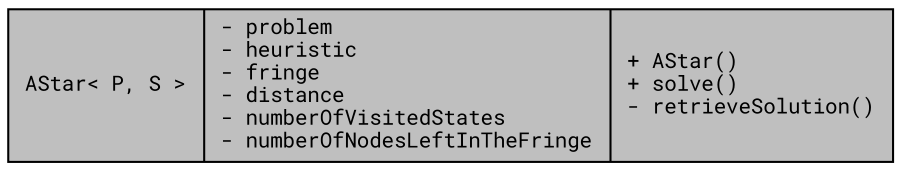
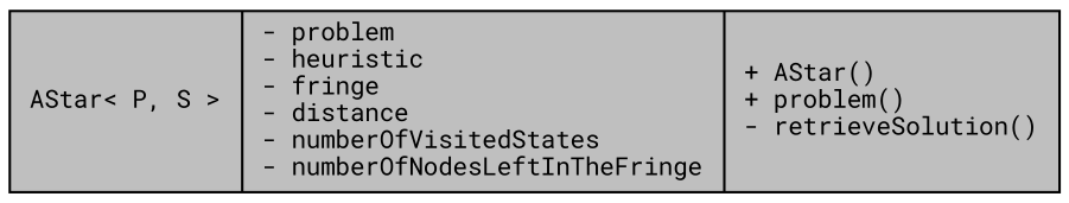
  digraph {
    rankdir=LR
    fontname="Roboto Mono"
-   n1 [color=black fillcolor=grey75 fontcolor=black fontname="Roboto Mono" fontsize=10 height=0.2 label="{AStar\< P, S \>\n|- problem\l- heuristic\l- fringe\l- distance\l- numberOfVisitedStates\l- numberOfNodesLeftInTheFringe\l|+ AStar()\l+ solve()\l- retrieveSolution()\l}" shape=record style=filled width=0.4]
+   n1 [color=black fillcolor=grey75 fontcolor=black fontname="Roboto Mono" fontsize=10 height=0.2 label="{AStar\< P, S \>\n|- problem\l- heuristic\l- fringe\l- distance\l- numberOfVisitedStates\l- numberOfNodesLeftInTheFringe\l|+ AStar()\l+ problem()\l- retrieveSolution()\l}" shape=record style=filled width=0.4]
  }
